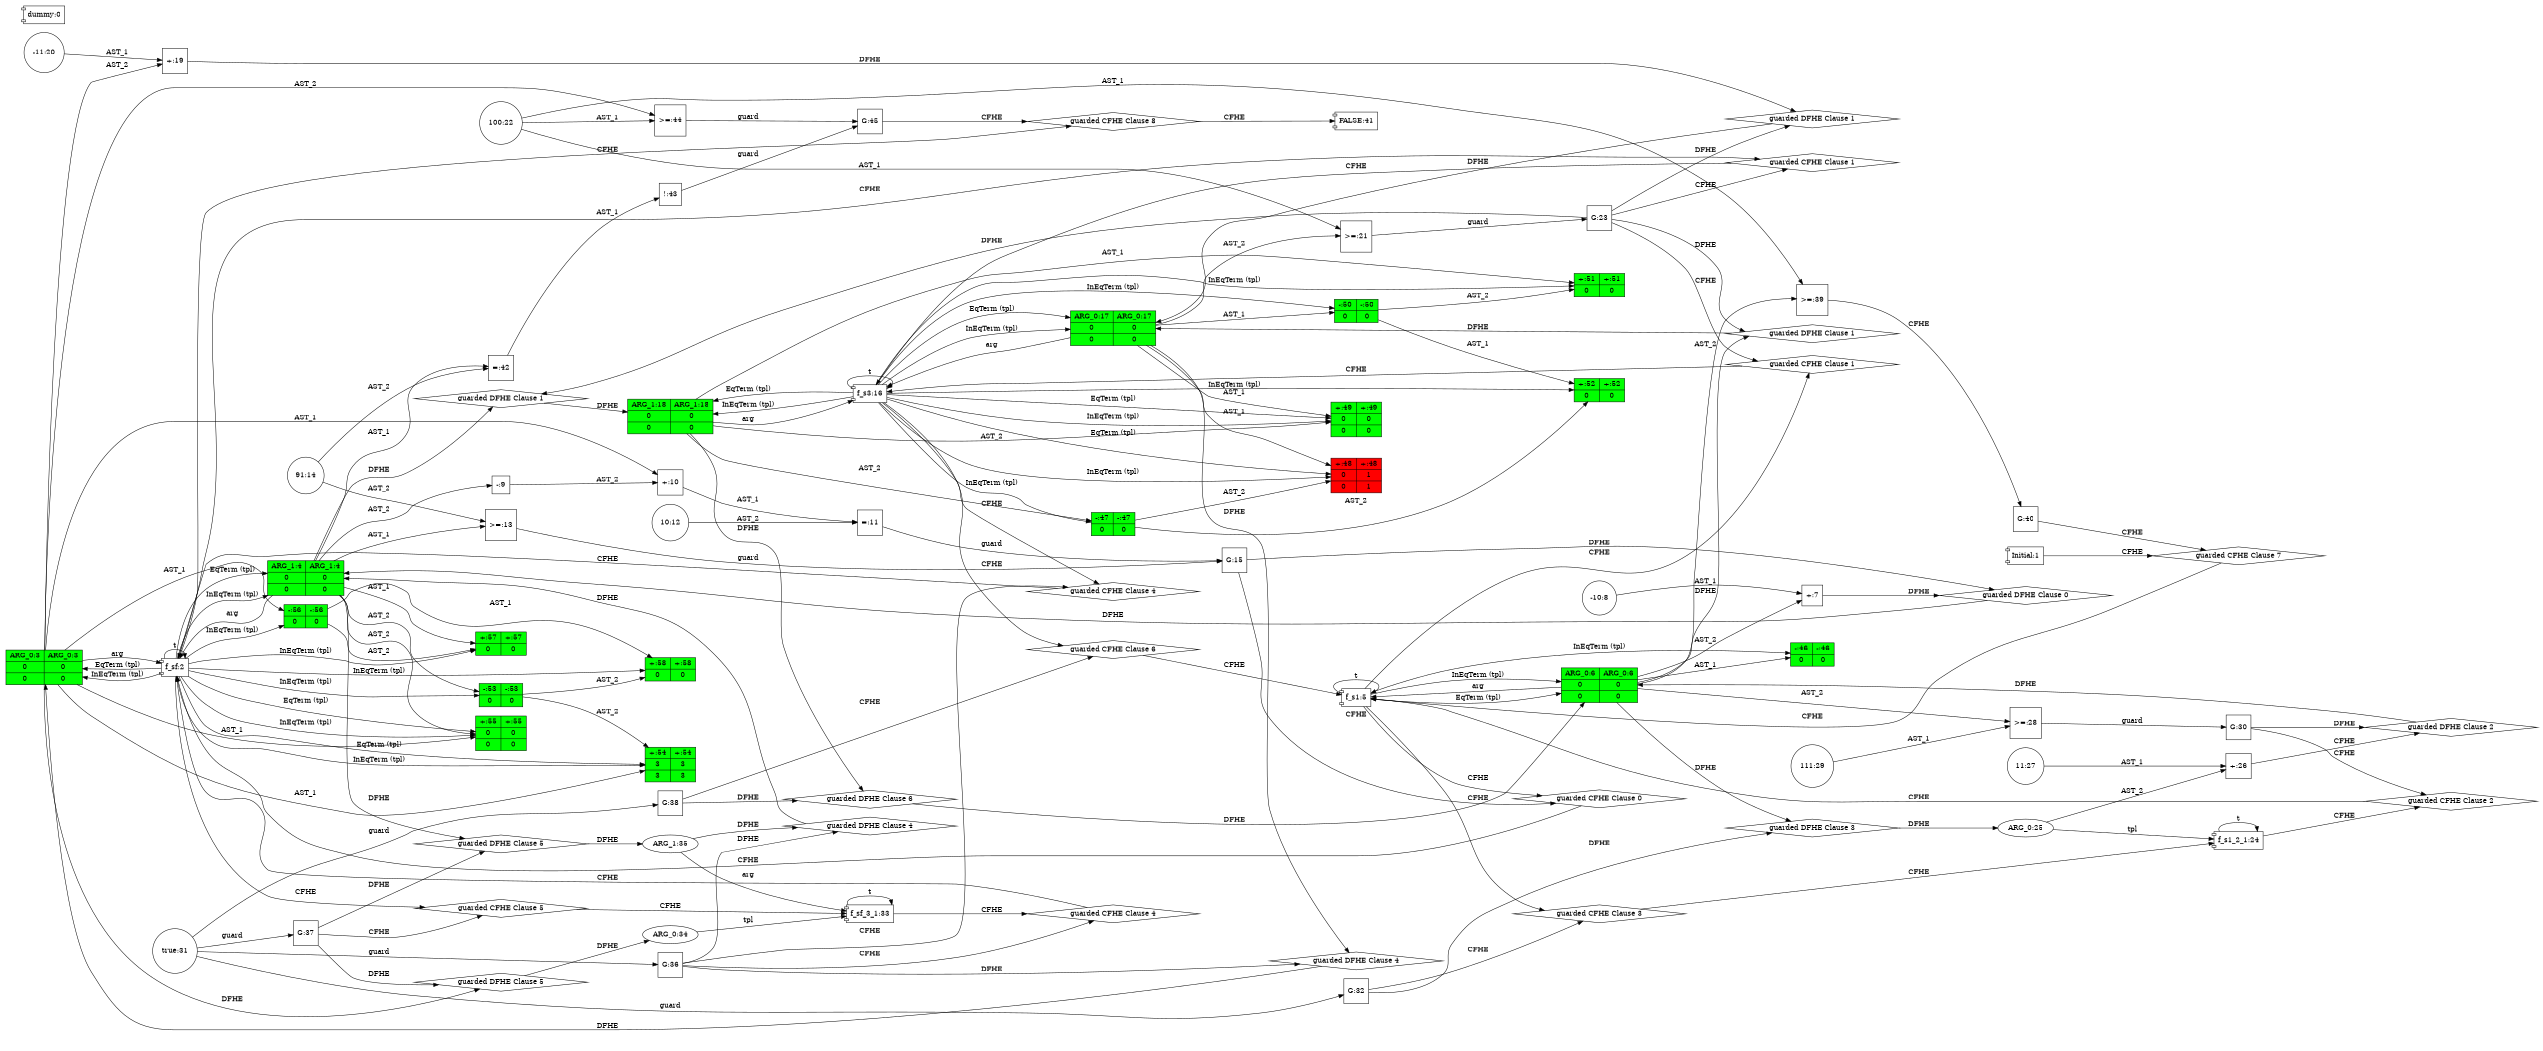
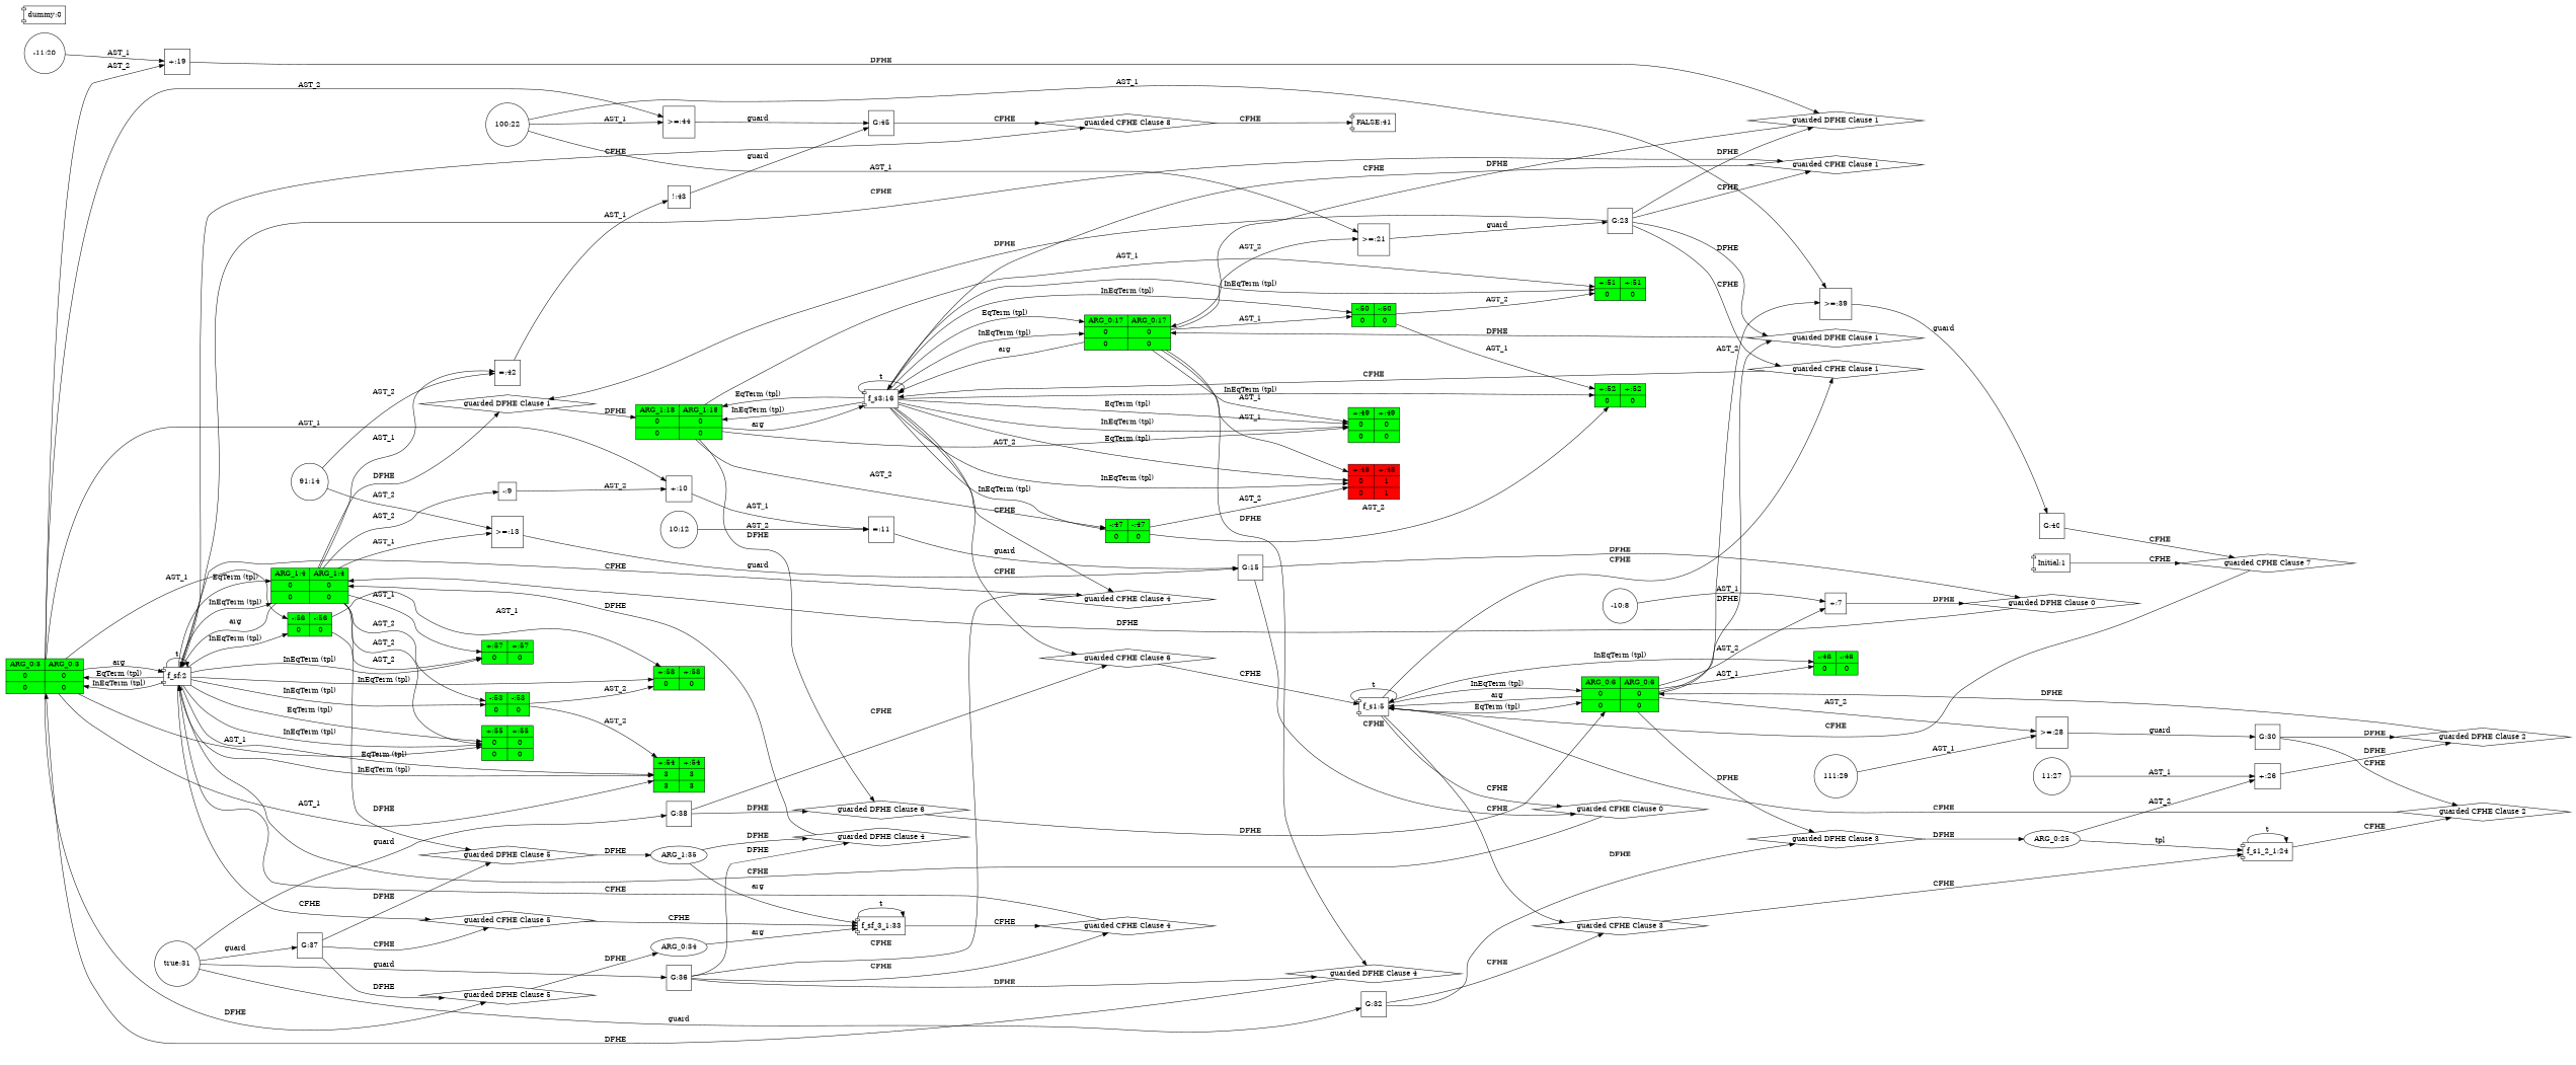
  digraph {
    rankdir=LR
    node [color=black fillcolor=white shape=square style=filled]
    n1 [fillcolor=green label="{{ARG_0:3|0|0}|{ARG_0:3|0|0}}" shape=record]
    n2 [label="f_sf:2" nodeName=CONTROLN_0 shape=component]
    n3 [label="+:10" nodeName="+_10"]
    n4 [label="+:19" nodeName="+_19"]
    n5 [label="guarded DFHE Clause 5" nodeName=DFHE_8 shape=diamond color="" fillcolor="" style=""]
    n6 [label=">=:44" nodeName=">=_44"]
    n7 [fillcolor=green label="{{+:54|3|3}|{+:54|3|3}}" shape=record]
    n8 [fillcolor=green label="{{+:55|0|0}|{+:55|0|0}}" shape=record]
    n9 [fillcolor=green label="{{-:56|0}|{-:56|0}}" shape=record]
    n10 [fillcolor=green label="{{ARG_1:4|0|0}|{ARG_1:4|0|0}}" shape=record]
    n11 [label="guarded CFHE Clause 1" nodeName=CFHE_2 shape=diamond color="" fillcolor="" style=""]
    n12 [label="guarded CFHE Clause 5" nodeName=CFHE_7 shape=diamond color="" fillcolor="" style=""]
    n13 [label="guarded CFHE Clause 8" nodeName=CFHE_10 shape=diamond color="" fillcolor="" style=""]
    n14 [fillcolor=green label="{{-:53|0}|{-:53|0}}" shape=record]
    n15 [fillcolor=green label="{{+:57|0}|{+:57|0}}" shape=record]
    n16 [fillcolor=green label="{{+:58|0}|{+:58|0}}" shape=record]
    n17 [label="=:11" nodeName="=_11"]
    n18 [label="guarded DFHE Clause 1" nodeName=DFHE_1 shape=diamond color="" fillcolor="" style=""]
    n19 [label="ARG_0:34" nodeName=predicateArgument6 shape=ellipse]
    n20 [label="G:45" nodeName=guard_45]
    n21 [label="-:9" nodeName="-_9"]
    n22 [label=">=:13" nodeName=">=_13"]
    n23 [label="guarded DFHE Clause 1" nodeName=DFHE_3 shape=diamond color="" fillcolor="" style=""]
    n24 [label="guarded DFHE Clause 5" nodeName=DFHE_9 shape=diamond color="" fillcolor="" style=""]
    n25 [label="=:42" nodeName="=_42"]
    n26 [label="f_s3:16" nodeName=CONTROLN_2 shape=component]
    n27 [label="f_sf_3_1:33" nodeName=CONTROLN_4 shape=component]
    n28 [label="FALSE:41" nodeName=FALSE shape=component]
    n29 [label="G:15" nodeName=guard_15]
    n30 [fillcolor=green label="{{ARG_1:18|0|0}|{ARG_1:18|0|0}}" shape=record]
    n31 [label="ARG_1:35" nodeName=predicateArgument7 shape=ellipse]
    n32 [label="!:43" nodeName="!_43"]
    n33 [label="guarded CFHE Clause 0" nodeName=CFHE_0 shape=diamond color="" fillcolor="" style=""]
    n34 [fillcolor=green label="{{ARG_0:6|0|0}|{ARG_0:6|0|0}}" shape=record]
    n35 [label="f_s1:5" nodeName=CONTROLN_1 shape=component]
    n36 [label="+:7" nodeName="+_7"]
    n37 [label="guarded DFHE Clause 1" nodeName=DFHE_2 shape=diamond color="" fillcolor="" style=""]
    n38 [label=">=:28" nodeName=">=_28"]
    n39 [label="guarded DFHE Clause 3" nodeName=DFHE_5 shape=diamond color="" fillcolor="" style=""]
    n40 [label=">=:39" nodeName=">=_39"]
    n41 [fillcolor=green label="{{-:46|0}|{-:46|0}}" shape=record]
    n42 [label="guarded CFHE Clause 1" nodeName=CFHE_1 shape=diamond color="" fillcolor="" style=""]
    n43 [label="guarded CFHE Clause 3" nodeName=CFHE_4 shape=diamond color="" fillcolor="" style=""]
    n44 [label="guarded DFHE Clause 0" nodeName=DFHE_0 shape=diamond color="" fillcolor="" style=""]
    n45 [fillcolor=green label="{{ARG_0:17|0|0}|{ARG_0:17|0|0}}" shape=record]
    n46 [label="G:30" nodeName=guard_30]
    n47 [label="ARG_0:25" nodeName=predicateArgument5 shape=ellipse]
    n48 [label="G:40" nodeName=guard_40]
    n49 [label="f_s1_2_1:24" nodeName=CONTROLN_3 shape=component]
    n50 [label="-10:8" nodeName="-10_8" shape=circle]
    n51 [label="10:12" nodeName="10_12" shape=circle]
    n52 [label="91:14" nodeName="91_14" shape=circle]
    n53 [label=">=:21" nodeName=">=_21"]
    n54 [label="guarded DFHE Clause 4" nodeName=DFHE_6 shape=diamond color="" fillcolor="" style=""]
    n55 [fillcolor=red label="{{+:48|0|0}|{+:48|1|1}}" shape=record]
    n56 [fillcolor=green label="{{+:49|0|0}|{+:49|0|0}}" shape=record]
    n57 [fillcolor=green label="{{-:50|0}|{-:50|0}}" shape=record]
    n58 [label="guarded CFHE Clause 4" nodeName=CFHE_5 shape=diamond color="" fillcolor="" style=""]
    n59 [label="guarded CFHE Clause 6" nodeName=CFHE_8 shape=diamond color="" fillcolor="" style=""]
    n60 [fillcolor=green label="{{-:47|0}|{-:47|0}}" shape=record]
    n61 [fillcolor=green label="{{+:51|0}|{+:51|0}}" shape=record]
    n62 [fillcolor=green label="{{+:52|0}|{+:52|0}}" shape=record]
    n63 [label="G:23" nodeName=guard_23]
    n64 [label="guarded DFHE Clause 6" nodeName=DFHE_10 shape=diamond color="" fillcolor="" style=""]
    n65 [label="-11:20" nodeName="-11_20" shape=circle]
    n66 [label="100:22" nodeName="100_22" shape=circle]
    n67 [label="guarded CFHE Clause 2" nodeName=CFHE_3 shape=diamond color="" fillcolor="" style=""]
    n68 [label="+:26" nodeName="+_26"]
    n69 [label="guarded DFHE Clause 2" nodeName=DFHE_4 shape=diamond color="" fillcolor="" style=""]
    n70 [label="11:27" nodeName="11_27" shape=circle]
    n71 [label="111:29" nodeName="111_29" shape=circle]
    n72 [label="true:31" nodeName=true_31 shape=circle]
    n73 [label="G:32" nodeName=guard_32]
    n74 [label="G:36" nodeName=guard_36]
    n75 [label="G:37" nodeName=guard_37]
    n76 [label="G:38" nodeName=guard_38]
    n77 [label="guarded CFHE Clause 4" nodeName=CFHE_6 shape=diamond color="" fillcolor="" style=""]
    n78 [label="guarded DFHE Clause 4" nodeName=DFHE_7 shape=diamond color="" fillcolor="" style=""]
    n79 [label="guarded CFHE Clause 7" nodeName=CFHE_9 shape=diamond color="" fillcolor="" style=""]
    n80 [label="Initial:1" nodeName=Initial shape=component]
    n81 [label="dummy:0" nodeName=dummy shape=component]
    n1 -> n2 [label=arg]
    n1 -> n3 [label=AST_1]
    n1 -> n4 [label=AST_2]
    n1 -> n5 [label=DFHE]
    n1 -> n6 [label=AST_2]
    n1 -> n7 [label=AST_1]
    n1 -> n8 [label=AST_1]
    n1 -> n9 [label=AST_1]
    n2 -> n1 [label="EqTerm (tpl)"]
    n2 -> n1 [label="InEqTerm (tpl)"]
    n2 -> n2 [label=t]
    n2 -> n7 [label="EqTerm (tpl)"]
    n2 -> n7 [label="InEqTerm (tpl)"]
    n2 -> n8 [label="EqTerm (tpl)"]
    n2 -> n8 [label="InEqTerm (tpl)"]
    n2 -> n9 [label="InEqTerm (tpl)"]
    n2 -> n10 [label="EqTerm (tpl)"]
    n2 -> n10 [label="InEqTerm (tpl)"]
    n2 -> n11 [label=CFHE]
    n2 -> n12 [label=CFHE]
    n2 -> n13 [label=CFHE]
    n2 -> n14 [label="InEqTerm (tpl)"]
    n2 -> n15 [label="InEqTerm (tpl)"]
    n2 -> n16 [label="InEqTerm (tpl)"]
    n3 -> n17 [label=AST_1]
    n4 -> n18 [label=DFHE]
    n5 -> n19 [label=DFHE]
    n6 -> n20 [label=guard]
    n9 -> n15 [label=AST_2]
    n9 -> n16 [label=AST_1]
    n10 -> n2 [label=arg]
    n10 -> n8 [label=AST_2]
    n10 -> n14 [label=AST_2]
    n10 -> n15 [label=AST_1]
    n10 -> n21 [label=AST_2]
    n10 -> n22 [label=AST_1]
    n10 -> n23 [label=DFHE]
    n10 -> n24 [label=DFHE]
    n10 -> n25 [label=AST_1]
    n11 -> n26 [label=CFHE]
    n12 -> n27 [label=CFHE]
    n13 -> n28 [label=CFHE]
    n14 -> n7 [label=AST_2]
    n14 -> n16 [label=AST_2]
    n17 -> n29 [label=guard]
    n18 -> n45 [label=DFHE]
-   n19 -> n27 [label=tpl]
+   n19 -> n27 [label=arg]
    n20 -> n13 [label=CFHE]
    n21 -> n3 [label=AST_2]
    n22 -> n29 [label=guard]
    n23 -> n30 [label=DFHE]
    n24 -> n31 [label=DFHE]
    n25 -> n32 [label=AST_1]
    n26 -> n26 [label=t]
    n26 -> n30 [label="EqTerm (tpl)"]
    n26 -> n30 [label="InEqTerm (tpl)"]
    n26 -> n45 [label="EqTerm (tpl)"]
    n26 -> n45 [label="InEqTerm (tpl)"]
    n26 -> n55 [label="EqTerm (tpl)"]
    n26 -> n55 [label="InEqTerm (tpl)"]
    n26 -> n56 [label="EqTerm (tpl)"]
    n26 -> n56 [label="InEqTerm (tpl)"]
    n26 -> n57 [label="InEqTerm (tpl)"]
    n26 -> n58 [label=CFHE]
    n26 -> n59 [label=CFHE]
    n26 -> n60 [label="InEqTerm (tpl)"]
    n26 -> n61 [label="InEqTerm (tpl)"]
    n26 -> n62 [label="InEqTerm (tpl)"]
    n27 -> n27 [label=t]
    n27 -> n77 [label=CFHE]
    n29 -> n33 [label=CFHE]
    n29 -> n44 [label=DFHE]
    n30 -> n26 [label=arg]
    n30 -> n56 [label=AST_2]
    n30 -> n60 [label=AST_2]
    n30 -> n61 [label=AST_1]
    n30 -> n64 [label=DFHE]
    n31 -> n27 [label=arg]
    n31 -> n78 [label=DFHE]
    n32 -> n20 [label=guard]
    n33 -> n2 [label=CFHE]
    n34 -> n35 [label=arg]
    n34 -> n36 [label=AST_2]
    n34 -> n37 [label=DFHE]
    n34 -> n38 [label=AST_2]
    n34 -> n39 [label=DFHE]
    n34 -> n40 [label=AST_2]
    n34 -> n41 [label=AST_1]
    n35 -> n33 [label=CFHE]
    n35 -> n34 [label="EqTerm (tpl)"]
    n35 -> n34 [label="InEqTerm (tpl)"]
    n35 -> n35 [label=t]
    n35 -> n41 [label="InEqTerm (tpl)"]
    n35 -> n42 [label=CFHE]
    n35 -> n43 [label=CFHE]
    n36 -> n44 [label=DFHE]
    n37 -> n45 [label=DFHE]
    n38 -> n46 [label=guard]
    n39 -> n47 [label=DFHE]
-   n40 -> n48 [label=CFHE]
+   n40 -> n48 [label=guard]
    n42 -> n26 [label=CFHE]
    n43 -> n49 [label=CFHE]
    n44 -> n10 [label=DFHE]
    n45 -> n26 [label=arg]
    n45 -> n53 [label=AST_2]
    n45 -> n54 [label=DFHE]
    n45 -> n55 [label=AST_1]
    n45 -> n56 [label=AST_1]
    n45 -> n57 [label=AST_1]
    n46 -> n67 [label=CFHE]
    n46 -> n69 [label=DFHE]
    n47 -> n49 [label=tpl]
    n47 -> n68 [label=AST_2]
    n48 -> n79 [label=CFHE]
    n49 -> n49 [label=t]
    n49 -> n67 [label=CFHE]
    n50 -> n36 [label=AST_1]
    n51 -> n17 [label=AST_2]
    n52 -> n22 [label=AST_2]
    n52 -> n25 [label=AST_2]
    n53 -> n63 [label=guard]
    n54 -> n1 [label=DFHE]
    n57 -> n61 [label=AST_2]
    n57 -> n62 [label=AST_1]
    n58 -> n2 [label=CFHE]
    n59 -> n35 [label=CFHE]
    n60 -> n55 [label=AST_2]
    n60 -> n62 [label=AST_2]
    n63 -> n11 [label=CFHE]
    n63 -> n18 [label=DFHE]
    n63 -> n23 [label=DFHE]
    n63 -> n37 [label=DFHE]
    n63 -> n42 [label=CFHE]
    n64 -> n34 [label=DFHE]
    n65 -> n4 [label=AST_1]
    n66 -> n6 [label=AST_1]
    n66 -> n40 [label=AST_1]
    n66 -> n53 [label=AST_1]
    n67 -> n35 [label=CFHE]
-   n68 -> n69 [label=CFHE]
+   n68 -> n69 [label=DFHE]
    n69 -> n34 [label=DFHE]
    n70 -> n68 [label=AST_1]
    n71 -> n38 [label=AST_1]
    n72 -> n73 [label=guard]
    n72 -> n74 [label=guard]
    n72 -> n75 [label=guard]
    n72 -> n76 [label=guard]
    n73 -> n39 [label=DFHE]
    n73 -> n43 [label=CFHE]
    n74 -> n54 [label=DFHE]
    n74 -> n58 [label=CFHE]
    n74 -> n77 [label=CFHE]
    n74 -> n78 [label=DFHE]
    n75 -> n5 [label=DFHE]
    n75 -> n12 [label=CFHE]
    n75 -> n24 [label=DFHE]
    n76 -> n59 [label=CFHE]
    n76 -> n64 [label=DFHE]
    n77 -> n2 [label=CFHE]
    n78 -> n10 [label=DFHE]
    n79 -> n35 [label=CFHE]
    n80 -> n79 [label=CFHE]
  }
